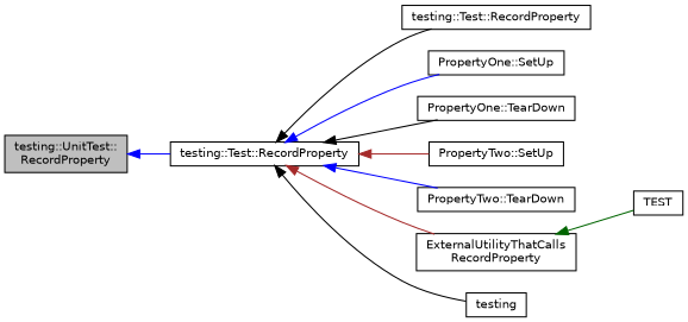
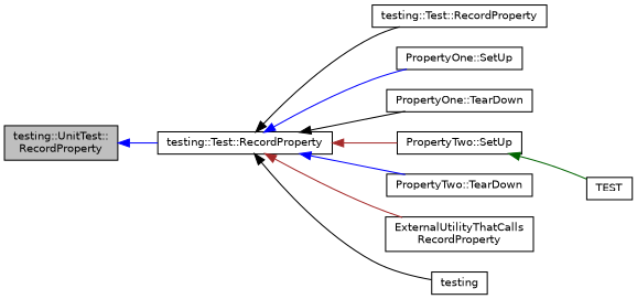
  digraph {
    rankdir=LR
    node [color=black fillcolor=white fontname=Helvetica fontsize=10 shape=record style=filled]
    edge [color=blue dir=back fontname=Helvetica fontsize=10 labelfontname=Helvetica labelfontsize=10 style=solid]
    n1 [fillcolor=grey75 fontcolor=black height=0.2 label="testing::UnitTest::\lRecordProperty" width=0.4]
    n2 [height=0.2 label="testing::Test::RecordProperty" width=0.4]
    n3 [height=0.2 label="testing::Test::RecordProperty" width=0.4]
    n4 [height=0.2 label="PropertyOne::SetUp" width=0.4]
    n5 [height=0.2 label="PropertyOne::TearDown" width=0.4]
    n6 [height=0.2 label="PropertyTwo::SetUp" width=0.4]
    n7 [height=0.2 label="PropertyTwo::TearDown" width=0.4]
    n8 [height=0.2 label="ExternalUtilityThatCalls\lRecordProperty" width=0.4]
    n9 [height=0.2 label=testing width=0.4]
    n10 [height=0.2 label=TEST width=0.4]
    n1 -> n2
    n2 -> n3 [color=black]
    n2 -> n4
    n2 -> n5 [color=black]
    n2 -> n6 [color=brown]
    n2 -> n7
    n2 -> n8 [color=brown]
    n2 -> n9 [color=black]
-   n8 -> n10 [color=darkgreen]
+   n6 -> n10 [color=darkgreen]
  }
